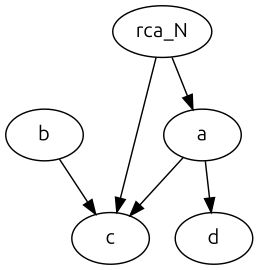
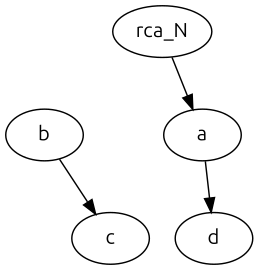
  strict digraph {
    fontname=Ubuntu
    node [fontname=Ubuntu]
    edge [fontname=Ubuntu weight=1.0]
    a
    c
    d
    b
    rca_N
-   a -> c
    a -> d
    b -> c
    rca_N -> a
-   rca_N -> c
  }
